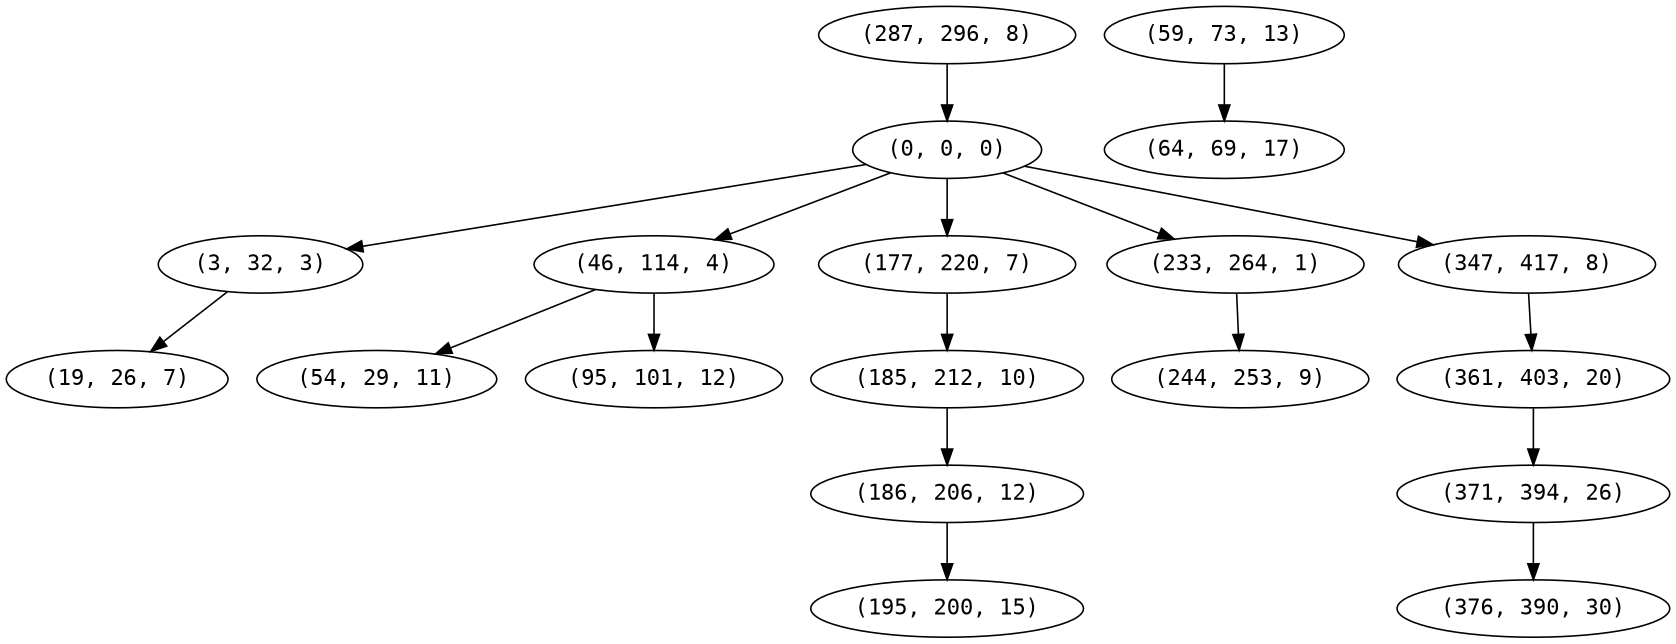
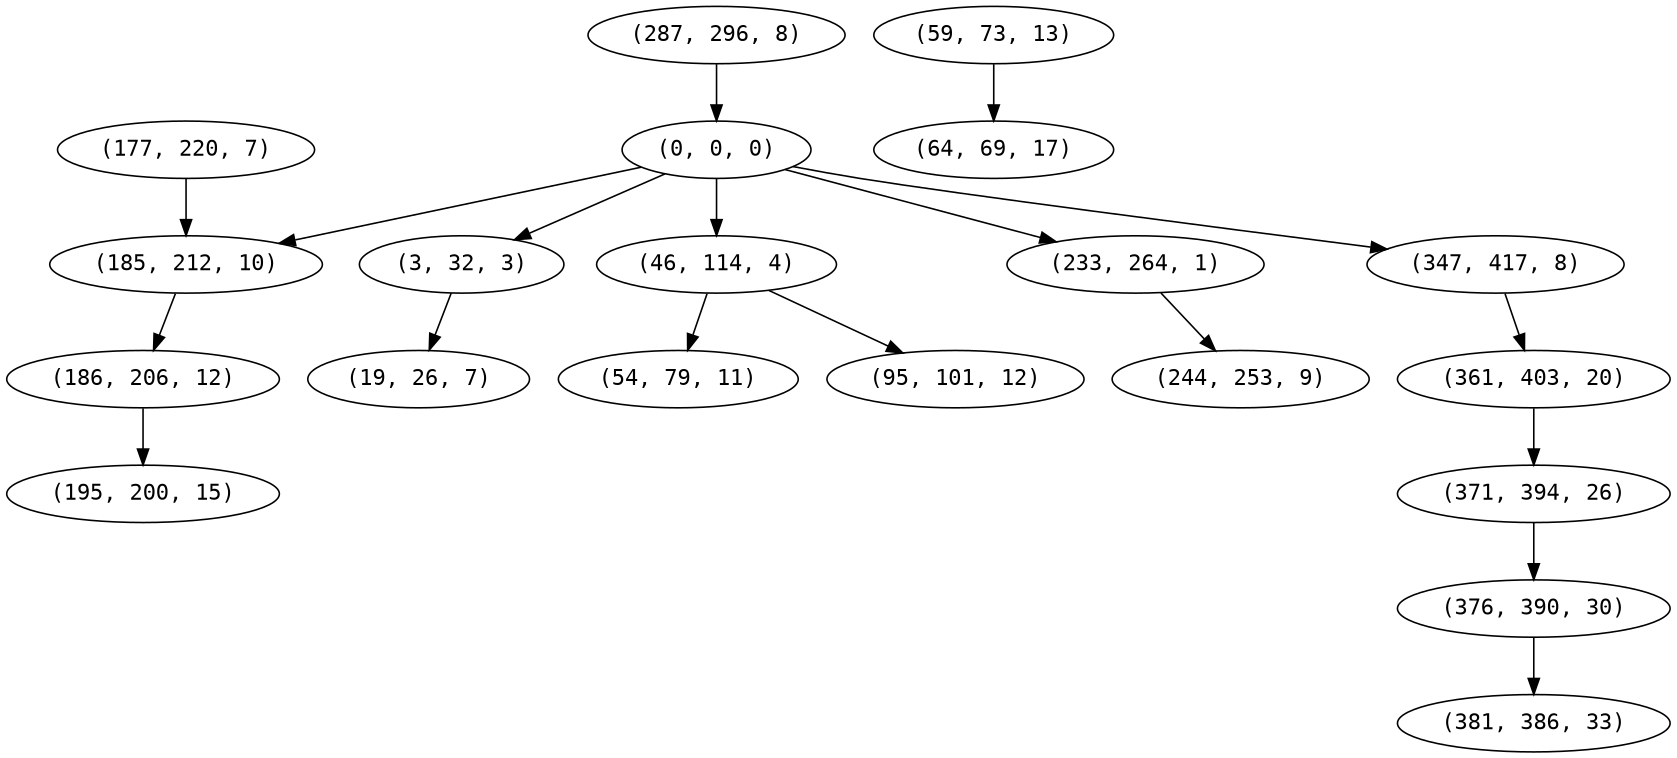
  digraph {
    fontname="DejaVu Sans Mono"
    node [fontname="DejaVu Sans Mono"]
    edge [fontname="DejaVu Sans Mono"]
    "(0, 0, 0)"
    "(3, 32, 3)"
    "(46, 114, 4)"
    "(177, 220, 7)"
    "(233, 264, 1)"
    "(347, 417, 8)"
    "(19, 26, 7)"
-   "(54, 79, 11)" [label="(54, 29, 11)"]
+   "(54, 79, 11)"
    "(95, 101, 12)"
    "(185, 212, 10)"
    "(244, 253, 9)"
    "(287, 296, 8)"
    "(361, 403, 20)"
    "(59, 73, 13)"
    "(64, 69, 17)"
    n16 [label="(186, 206, 12)"]
    "(195, 200, 15)"
    "(371, 394, 26)"
    "(376, 390, 30)"
+   "(381, 386, 33)"
    "(0, 0, 0)" -> "(3, 32, 3)"
    "(0, 0, 0)" -> "(46, 114, 4)"
-   "(0, 0, 0)" -> "(177, 220, 7)"
+   "(0, 0, 0)" -> "(185, 212, 10)"
    "(0, 0, 0)" -> "(233, 264, 1)"
    "(0, 0, 0)" -> "(347, 417, 8)"
    "(3, 32, 3)" -> "(19, 26, 7)"
    "(46, 114, 4)" -> "(54, 79, 11)"
    "(46, 114, 4)" -> "(95, 101, 12)"
    "(177, 220, 7)" -> "(185, 212, 10)"
    "(233, 264, 1)" -> "(244, 253, 9)"
    "(347, 417, 8)" -> "(361, 403, 20)"
    "(185, 212, 10)" -> n16
    "(287, 296, 8)" -> "(0, 0, 0)"
    "(361, 403, 20)" -> "(371, 394, 26)"
    "(59, 73, 13)" -> "(64, 69, 17)"
    n16 -> "(195, 200, 15)"
    "(371, 394, 26)" -> "(376, 390, 30)"
+   "(376, 390, 30)" -> "(381, 386, 33)"
  }
